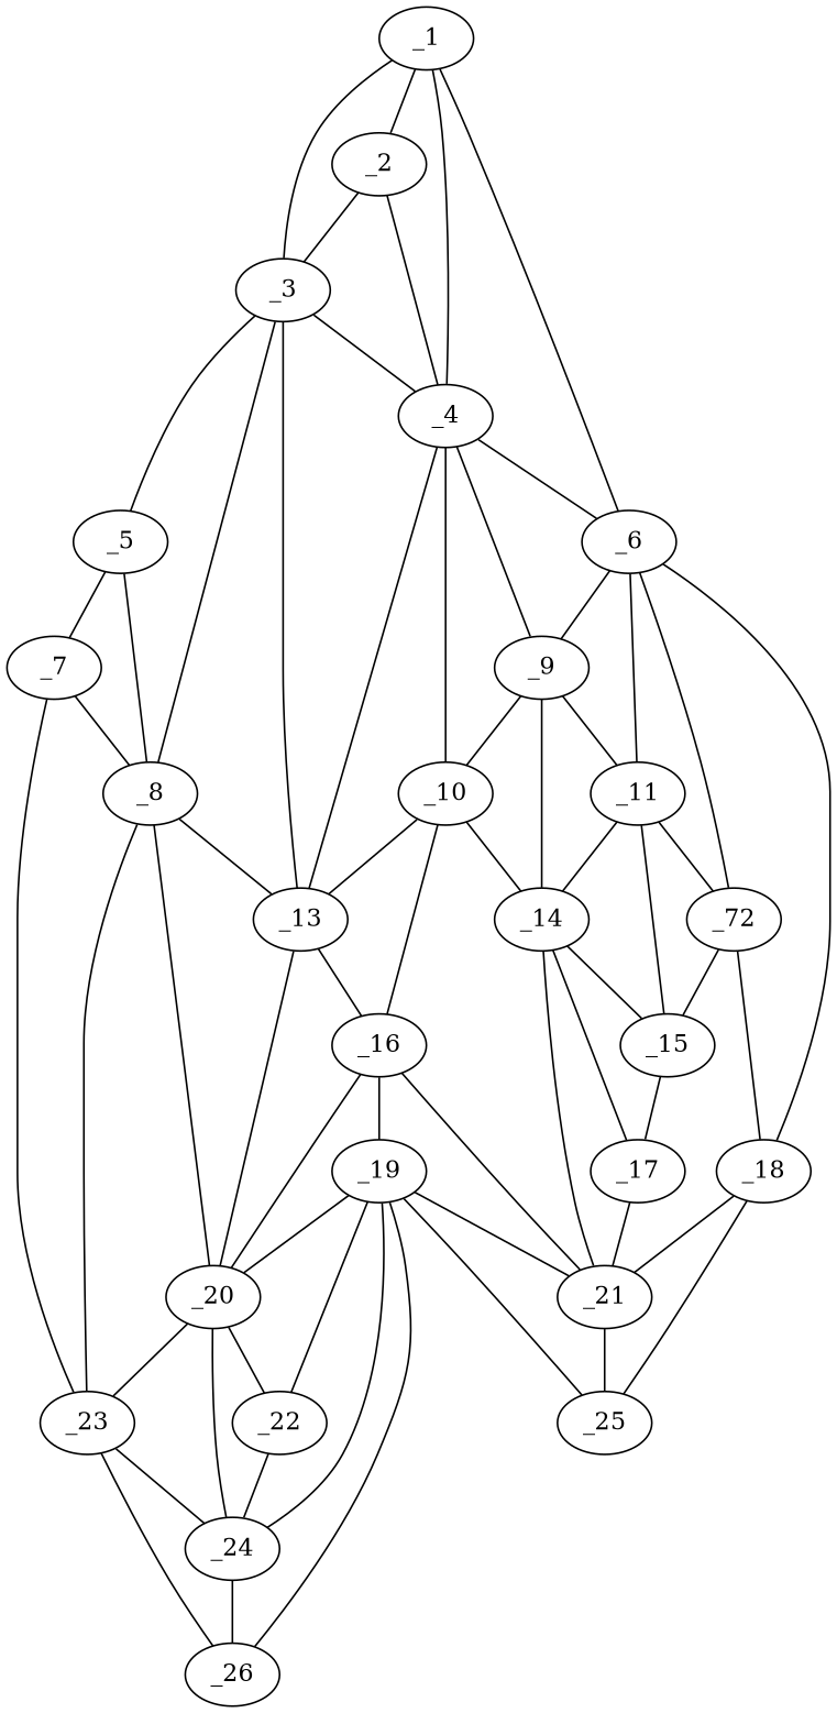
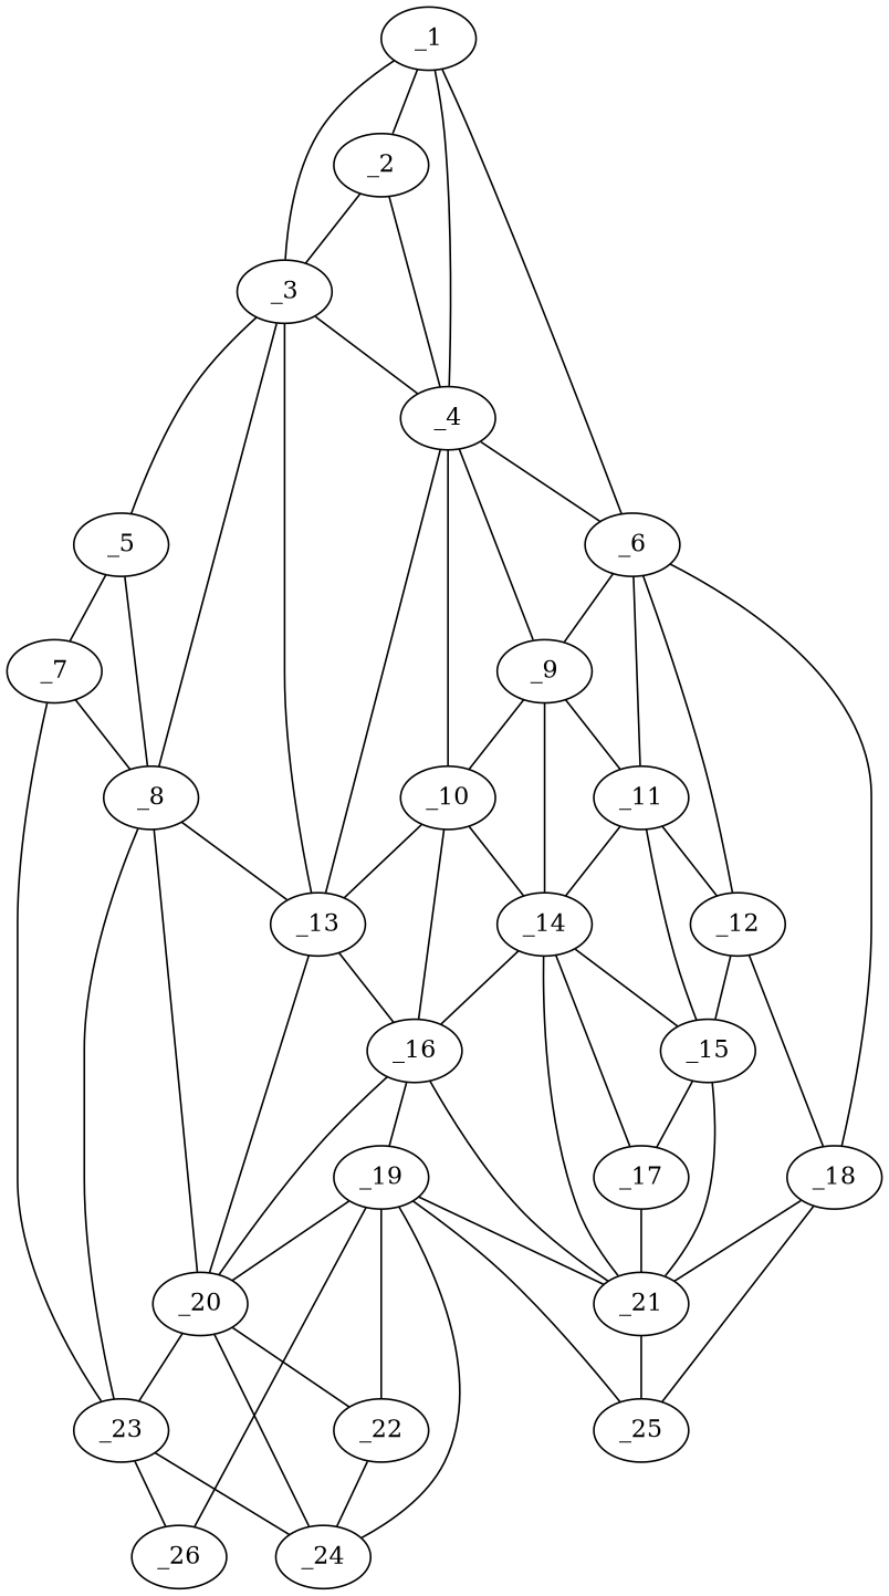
  graph {
    node [x=68 y=73]
    edge [valence=2]
    _1 [x=31 y=47]
    _3 [x=37 y=30]
    _2 [x=35 y=45]
    _4 [x=45 y=50]
    _6 [x=51 y=96]
    _5 [x=46 y=7]
    _8 [x=60 y=16]
    _13 [x=71 y=41]
    _7 [x=58 y=7]
    _9 [x=66]
    _10 [y=51]
    _11 [y=83]
-   _12 [x=69 y=91 label=_72]
+   _12 [x=69 y=91]
    _18 [x=91 y=105]
    _23 [x=104 y=16]
    _20 [x=97 y=29]
    _16 [x=84 y=50]
    _14 [x=78]
    _15 [x=83 y=89]
    _21 [x=97]
    _25 [x=114 y=65]
    _24 [x=104 y=41]
    _26 [x=116 y=53]
    _22 [x=101 y=39]
    _19 [x=96 y=46]
    _17 [x=86 y=79]
    _1 -- _3
    _1 -- _2
    _1 -- _4
    _1 -- _6 [valence=1]
    _3 -- _4
    _3 -- _5
    _3 -- _8 [valence=1]
    _3 -- _13
    _2 -- _3 [valence=1]
    _2 -- _4
    _4 -- _6
    _4 -- _13 [valence=1]
    _4 -- _9 [valence=1]
    _4 -- _10 [valence=1]
    _6 -- _9
    _6 -- _11 [valence=1]
    _6 -- _12
    _6 -- _18 [valence=1]
    _5 -- _8
    _5 -- _7 [valence=1]
    _8 -- _13
    _8 -- _23 [valence=1]
    _8 -- _20
    _13 -- _20 [valence=1]
    _13 -- _16
    _7 -- _8
    _7 -- _23 [valence=1]
    _9 -- _10 [valence=1]
    _9 -- _11 [valence=1]
    _9 -- _14
    _10 -- _13
    _10 -- _16 [valence=1]
    _10 -- _14
    _11 -- _12
    _11 -- _14 [valence=1]
    _11 -- _15
    _12 -- _18 [valence=1]
    _12 -- _15 [valence=1]
    _18 -- _21
    _18 -- _25 [valence=1]
    _23 -- _24
    _23 -- _26 [valence=1]
    _20 -- _23
    _20 -- _24
    _20 -- _22 [valence=1]
    _16 -- _20
    _16 -- _21 [valence=1]
    _16 -- _19
+   _14 -- _16
    _14 -- _15
    _14 -- _21
    _14 -- _17
+   _15 -- _21
    _15 -- _17 [valence=1]
    _21 -- _25
-   _24 -- _26 [valence=1]
    _22 -- _24
    _19 -- _20 [valence=1]
    _19 -- _21
    _19 -- _25
    _19 -- _24
    _19 -- _26
    _19 -- _22
    _17 -- _21
  }
